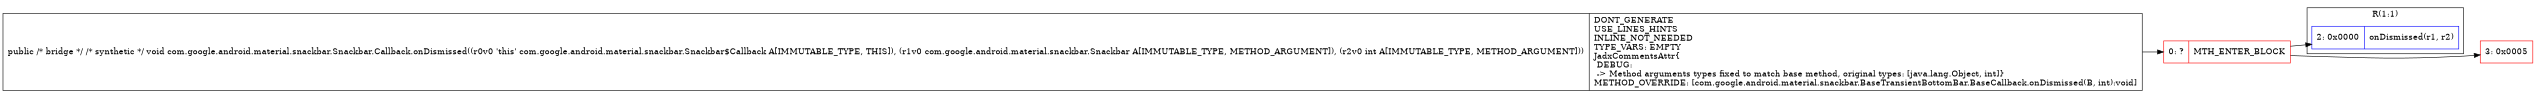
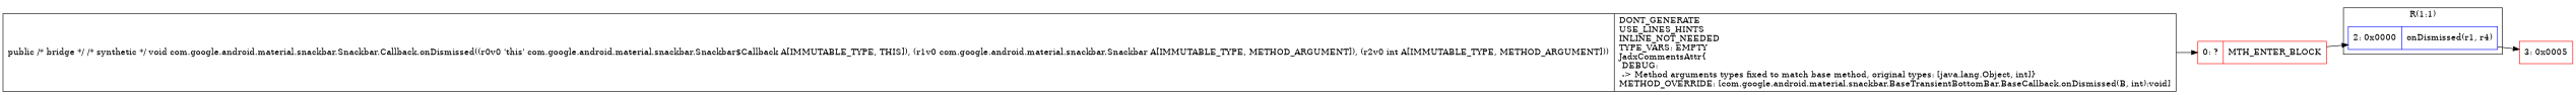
  digraph {
    rankdir=LR
    node [color=red shape=record]
-   n1 [color=blue label="{2\:\ 0x0000|onDismissed(r1, r2)\l}"]
+   n1 [color=blue label="{2\:\ 0x0000|onDismissed(r1, r4)\l}"]
    n2 [label="{3\:\ 0x0005}"]
    n3 [label="{0\:\ ?|MTH_ENTER_BLOCK\l}"]
    n4 [label="{public \/* bridge *\/ \/* synthetic *\/ void com.google.android.material.snackbar.Snackbar.Callback.onDismissed((r0v0 'this' com.google.android.material.snackbar.Snackbar$Callback A[IMMUTABLE_TYPE, THIS]), (r1v0 com.google.android.material.snackbar.Snackbar A[IMMUTABLE_TYPE, METHOD_ARGUMENT]), (r2v0 int A[IMMUTABLE_TYPE, METHOD_ARGUMENT]))  | DONT_GENERATE\lUSE_LINES_HINTS\lINLINE_NOT_NEEDED\lTYPE_VARS: EMPTY\lJadxCommentsAttr\{\l DEBUG: \l \-\> Method arguments types fixed to match base method, original types: [java.lang.Object, int]\}\lMETHOD_OVERRIDE: [com.google.android.material.snackbar.BaseTransientBottomBar.BaseCallback.onDismissed(B, int):void]\l}" color=""]
    subgraph cluster_1 {
      label="R(1:1)"
      n1
    }
-   n3 -> n2
+   n1 -> n2
    n3 -> n1
    n4 -> n3
  }
